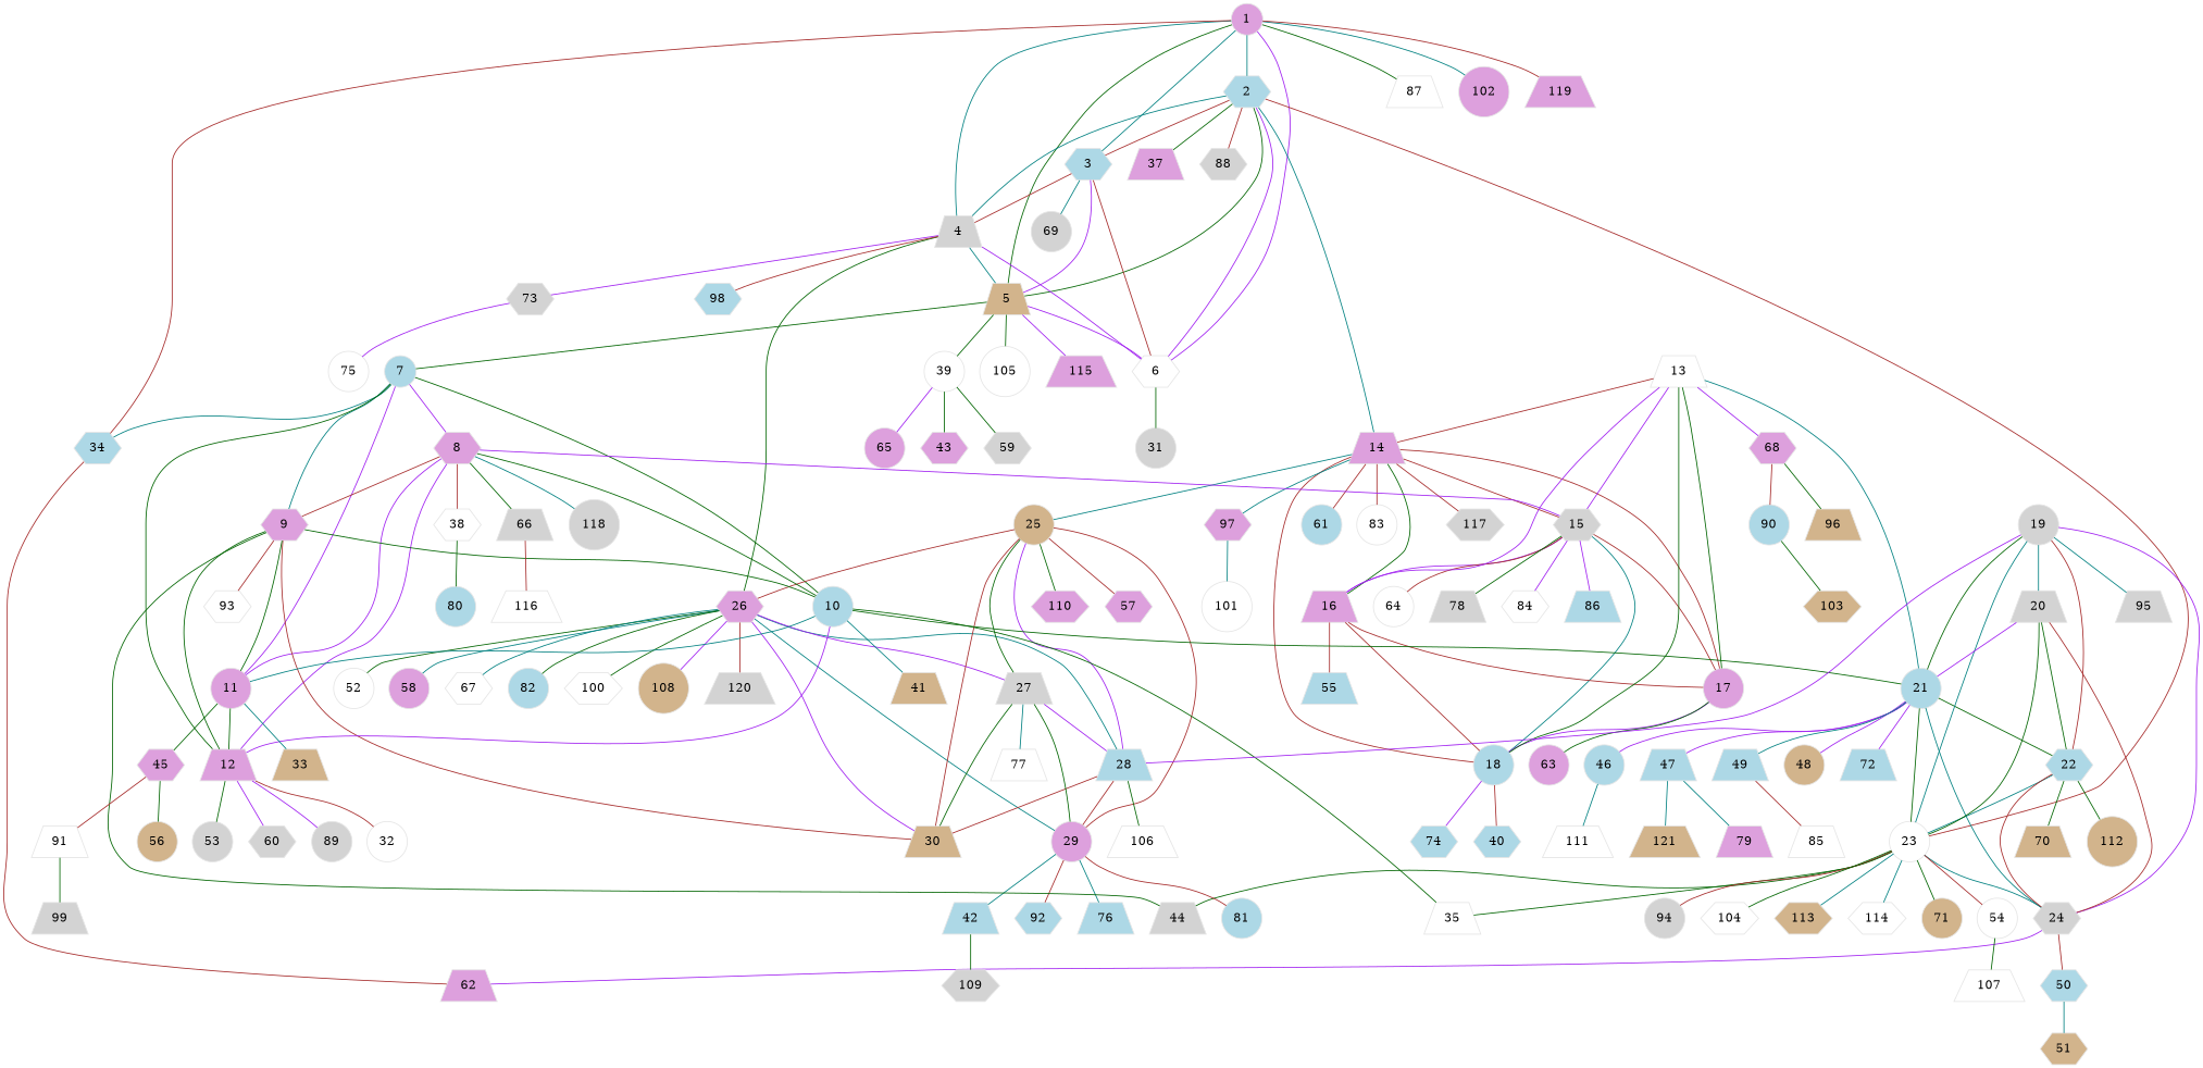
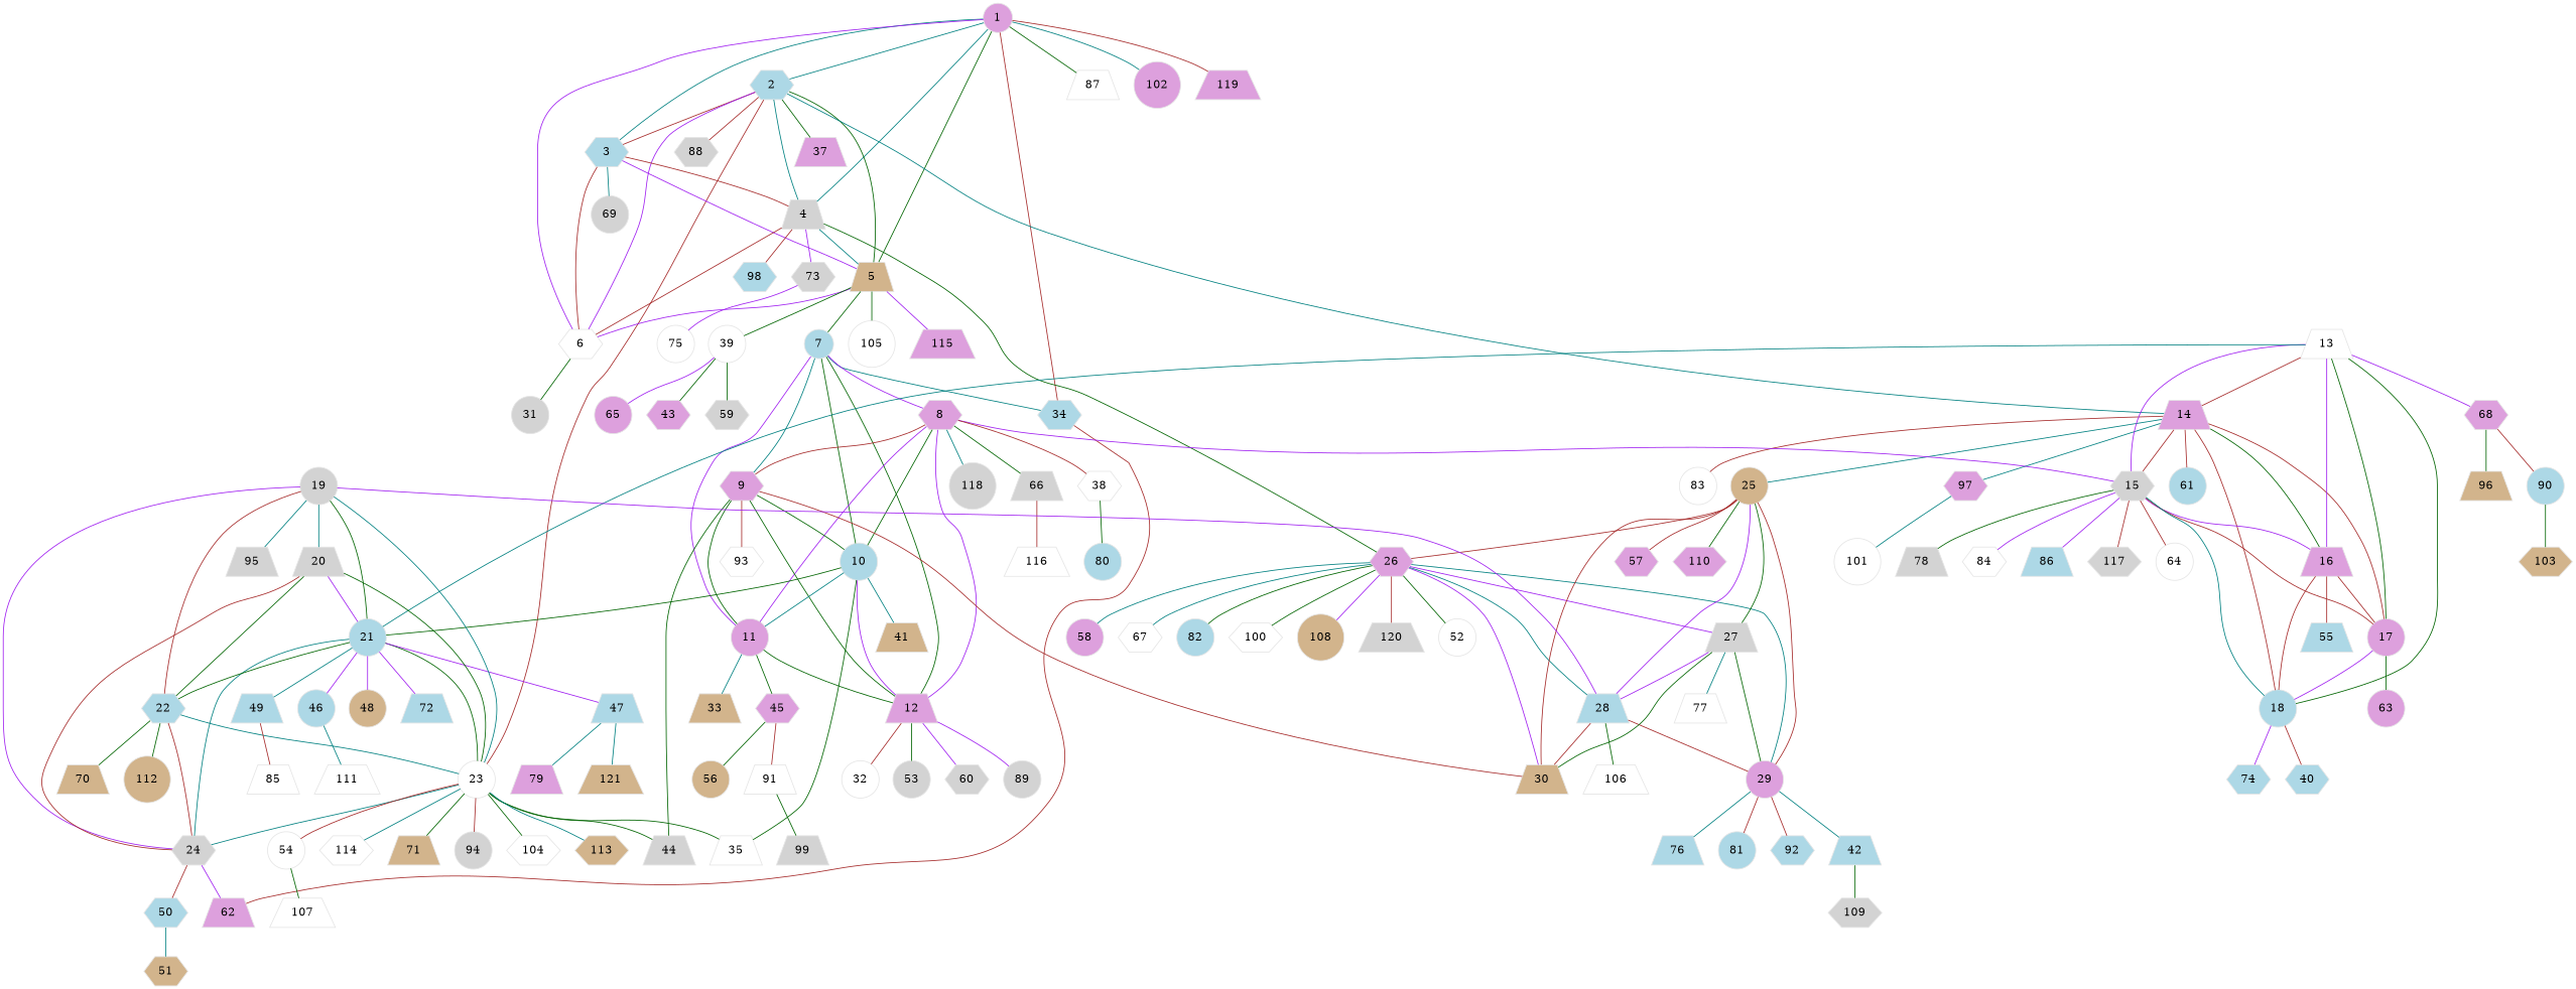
  graph {
    node [color=gray90 fillcolor=white shape=trapezium style=filled]
    edge [color=darkgreen]
    1 [fillcolor=plum shape=circle]
    2 [fillcolor=lightblue shape=hexagon]
    3 [fillcolor=lightblue shape=hexagon]
    4 [fillcolor=lightgrey]
    5 [fillcolor=tan]
    6 [shape=hexagon]
    34 [fillcolor=lightblue shape=hexagon]
    87
    102 [fillcolor=plum shape=circle]
    119 [fillcolor=plum]
    14 [fillcolor=plum]
    23 [shape=circle]
    37 [fillcolor=plum]
    88 [fillcolor=lightgrey shape=hexagon]
    69 [fillcolor=lightgrey shape=circle]
    26 [fillcolor=plum shape=hexagon]
    73 [fillcolor=lightgrey shape=hexagon]
    98 [fillcolor=lightblue shape=hexagon]
    7 [fillcolor=lightblue shape=circle]
    39 [shape=circle]
    105 [shape=circle]
    115 [fillcolor=plum]
    31 [fillcolor=lightgrey shape=circle]
    62 [fillcolor=plum]
    15 [fillcolor=lightgrey shape=hexagon]
    16 [fillcolor=plum]
    17 [fillcolor=plum shape=circle]
    18 [fillcolor=lightblue shape=circle]
    25 [fillcolor=tan shape=circle]
    61 [fillcolor=lightblue shape=circle]
    83 [shape=circle]
    97 [fillcolor=plum shape=hexagon]
    44 [fillcolor=lightgrey]
    35
    24 [fillcolor=lightgrey shape=hexagon]
    54 [shape=circle]
-   71 [fillcolor=tan shape=circle]
+   71 [fillcolor=tan]
    94 [fillcolor=lightgrey shape=circle]
    104 [shape=hexagon]
    113 [fillcolor=tan shape=hexagon]
    114 [shape=hexagon]
    30 [fillcolor=tan]
    28 [fillcolor=lightblue]
    27 [fillcolor=lightgrey]
    29 [fillcolor=plum shape=circle]
    52 [shape=circle]
    58 [fillcolor=plum shape=circle]
    67 [shape=hexagon]
    82 [fillcolor=lightblue shape=circle]
    100 [shape=hexagon]
    108 [fillcolor=tan shape=circle]
    120 [fillcolor=lightgrey]
    75 [shape=circle]
    8 [fillcolor=plum shape=hexagon]
    9 [fillcolor=plum shape=hexagon]
    10 [fillcolor=lightblue shape=circle]
    11 [fillcolor=plum shape=circle]
    12 [fillcolor=plum]
    43 [fillcolor=plum shape=hexagon]
    59 [fillcolor=lightgrey shape=hexagon]
    65 [fillcolor=plum shape=circle]
    38 [shape=hexagon]
    66 [fillcolor=lightgrey]
    118 [fillcolor=lightgrey shape=circle]
    93 [shape=hexagon]
    21 [fillcolor=lightblue shape=circle]
    41 [fillcolor=tan]
    33 [fillcolor=tan]
    45 [fillcolor=plum shape=hexagon]
    32 [shape=circle]
    53 [fillcolor=lightgrey shape=circle]
    60 [fillcolor=lightgrey shape=hexagon]
    89 [fillcolor=lightgrey shape=circle]
    64 [shape=circle]
    78 [fillcolor=lightgrey]
    84 [shape=hexagon]
    86 [fillcolor=lightblue]
    117 [fillcolor=lightgrey shape=hexagon]
    80 [fillcolor=lightblue shape=circle]
    116
    22 [fillcolor=lightblue shape=hexagon]
    46 [fillcolor=lightblue shape=circle]
    47 [fillcolor=lightblue]
    48 [fillcolor=tan shape=circle]
    49 [fillcolor=lightblue]
    72 [fillcolor=lightblue]
    56 [fillcolor=tan shape=circle]
    91
    13
    68 [fillcolor=plum shape=hexagon]
    55 [fillcolor=lightblue]
    63 [fillcolor=plum shape=circle]
    40 [fillcolor=lightblue shape=hexagon]
    74 [fillcolor=lightblue shape=hexagon]
    90 [fillcolor=lightblue shape=circle]
    96 [fillcolor=tan]
    57 [fillcolor=plum shape=hexagon]
    110 [fillcolor=plum shape=hexagon]
    101 [shape=circle]
    19 [fillcolor=lightgrey shape=circle]
    20 [fillcolor=lightgrey]
    95 [fillcolor=lightgrey]
    70 [fillcolor=tan]
    112 [fillcolor=tan shape=circle]
    50 [fillcolor=lightblue shape=hexagon]
    106
    111
    79 [fillcolor=plum]
    121 [fillcolor=tan]
    85
    107
    51 [fillcolor=tan shape=hexagon]
    77
    42 [fillcolor=lightblue]
    76 [fillcolor=lightblue]
    81 [fillcolor=lightblue shape=circle]
    92 [fillcolor=lightblue shape=hexagon]
    109 [fillcolor=lightgrey shape=hexagon]
    99 [fillcolor=lightgrey]
    103 [fillcolor=tan shape=hexagon]
    1 -- 2 [color=teal]
    1 -- 3 [color=teal]
    1 -- 4 [color=teal]
    1 -- 5
    1 -- 6 [color=purple]
    1 -- 34 [color=brown]
    1 -- 87
    1 -- 102 [color=teal]
    1 -- 119 [color=brown]
    2 -- 3 [color=brown]
    2 -- 4 [color=teal]
    2 -- 5
    2 -- 6 [color=purple]
    2 -- 14 [color=teal]
    2 -- 23 [color=brown]
    2 -- 37
    2 -- 88 [color=brown]
    3 -- 4 [color=brown]
    3 -- 5 [color=purple]
    3 -- 6 [color=brown]
    3 -- 69 [color=teal]
    4 -- 5 [color=teal]
-   4 -- 6 [color=purple]
+   4 -- 6 [color=brown]
    4 -- 26
    4 -- 73 [color=purple]
    4 -- 98 [color=brown]
    5 -- 6 [color=purple]
    5 -- 7
    5 -- 39
    5 -- 105
    5 -- 115 [color=purple]
    6 -- 31
    34 -- 62 [color=brown]
    14 -- 15 [color=brown]
    14 -- 16
    14 -- 17 [color=brown]
    14 -- 18 [color=brown]
    14 -- 25 [color=teal]
    14 -- 61 [color=brown]
    14 -- 83 [color=brown]
    14 -- 97 [color=teal]
    23 -- 44
    23 -- 35
    23 -- 24 [color=teal]
    23 -- 54 [color=brown]
    23 -- 71
    23 -- 94 [color=brown]
    23 -- 104
    23 -- 113 [color=teal]
    23 -- 114 [color=teal]
    26 -- 30 [color=purple]
    26 -- 28 [color=teal]
    26 -- 27 [color=purple]
    26 -- 29 [color=teal]
    26 -- 52
    26 -- 58 [color=teal]
    26 -- 67 [color=teal]
    26 -- 82
    26 -- 100
    26 -- 108 [color=purple]
    26 -- 120 [color=brown]
    73 -- 75 [color=purple]
    7 -- 34 [color=teal]
    7 -- 8 [color=purple]
    7 -- 9 [color=teal]
    7 -- 10
    7 -- 11 [color=purple]
    7 -- 12
    39 -- 43
    39 -- 59
    39 -- 65 [color=purple]
    15 -- 16 [color=purple]
    15 -- 17 [color=brown]
    15 -- 18 [color=teal]
    15 -- 64 [color=brown]
    15 -- 78
    15 -- 84 [color=purple]
    15 -- 86 [color=purple]
-   14 -- 117 [color=brown]
+   15 -- 117 [color=brown]
    16 -- 17 [color=brown]
    16 -- 18 [color=brown]
    16 -- 55 [color=brown]
    17 -- 18 [color=purple]
    17 -- 63
    18 -- 40 [color=brown]
    18 -- 74 [color=purple]
    25 -- 26 [color=brown]
    25 -- 30 [color=brown]
    25 -- 28 [color=purple]
    25 -- 27
    25 -- 29 [color=brown]
    25 -- 57 [color=brown]
    25 -- 110
    97 -- 101 [color=teal]
    24 -- 62 [color=purple]
    24 -- 50 [color=brown]
    54 -- 107
    28 -- 30 [color=brown]
    28 -- 29 [color=brown]
    28 -- 106
    27 -- 30
    27 -- 28 [color=purple]
    27 -- 29
    27 -- 77 [color=teal]
    29 -- 42 [color=teal]
    29 -- 76 [color=teal]
    29 -- 81 [color=brown]
    29 -- 92 [color=brown]
    8 -- 15 [color=purple]
    8 -- 9 [color=brown]
    8 -- 10
    8 -- 11 [color=purple]
    8 -- 12 [color=purple]
    8 -- 38 [color=brown]
    8 -- 66
    8 -- 118 [color=teal]
    9 -- 44
    9 -- 30 [color=brown]
    9 -- 10
    9 -- 11
    9 -- 12
    9 -- 93 [color=brown]
    10 -- 35
    10 -- 11 [color=teal]
    10 -- 12 [color=purple]
    10 -- 21
    10 -- 41 [color=teal]
    11 -- 12
    11 -- 33 [color=teal]
    11 -- 45
    12 -- 32 [color=brown]
    12 -- 53
    12 -- 60 [color=purple]
    12 -- 89 [color=purple]
    38 -- 80
    66 -- 116 [color=brown]
    21 -- 23
    21 -- 24 [color=teal]
    21 -- 22
    21 -- 46 [color=purple]
    21 -- 47 [color=purple]
    21 -- 48 [color=purple]
    21 -- 49 [color=teal]
    21 -- 72 [color=purple]
    45 -- 56
    45 -- 91 [color=brown]
    22 -- 23 [color=teal]
    22 -- 24 [color=brown]
    22 -- 70
    22 -- 112
    46 -- 111 [color=teal]
    47 -- 79 [color=teal]
    47 -- 121 [color=teal]
    49 -- 85 [color=brown]
    91 -- 99
    13 -- 14 [color=brown]
    13 -- 15 [color=purple]
    13 -- 16 [color=purple]
    13 -- 17
    13 -- 18
    13 -- 21 [color=teal]
    13 -- 68 [color=purple]
    68 -- 90 [color=brown]
    68 -- 96
    90 -- 103
    19 -- 23 [color=teal]
    19 -- 24 [color=purple]
    19 -- 28 [color=purple]
    19 -- 21
    19 -- 22 [color=brown]
    19 -- 20 [color=teal]
    19 -- 95 [color=teal]
    20 -- 23
    20 -- 24 [color=brown]
    20 -- 21 [color=purple]
    20 -- 22
    50 -- 51 [color=teal]
    42 -- 109
  }
